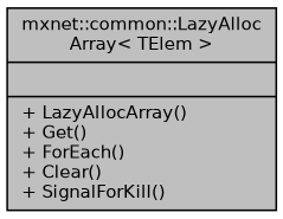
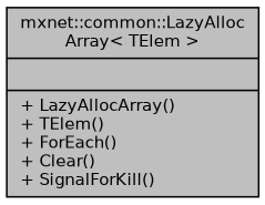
  digraph {
-   n1 [color=black fillcolor=grey75 fontcolor=black fontname=Helvetica fontsize=10 height=0.2 label="{mxnet::common::LazyAlloc\lArray\< TElem \>\n||+ LazyAllocArray()\l+ Get()\l+ ForEach()\l+ Clear()\l+ SignalForKill()\l}" shape=record style=filled width=0.4]
+   n1 [color=black fillcolor=grey75 fontcolor=black fontname=Helvetica fontsize=10 height=0.2 label="{mxnet::common::LazyAlloc\lArray\< TElem \>\n||+ LazyAllocArray()\l+ TElem()\l+ ForEach()\l+ Clear()\l+ SignalForKill()\l}" shape=record style=filled width=0.4]
  }
